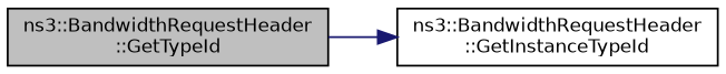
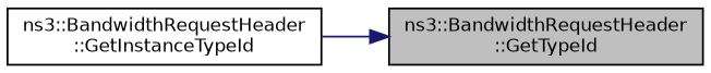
  digraph {
    rankdir=RL
    node [color=black fontname=Helvetica fontsize=10 shape=record style=filled]
    n1 [fillcolor=grey75 fontcolor=black height=0.2 label="ns3::BandwidthRequestHeader\l::GetTypeId" width=0.4]
    n2 [fillcolor=white height=0.2 label="ns3::BandwidthRequestHeader\l::GetInstanceTypeId" width=0.4]
-   n2 -> n1 [color=midnightblue dir=back fontname=Helvetica fontsize=10 labelfontname=Helvetica labelfontsize=10 style=solid]
+   n1 -> n2 [color=midnightblue dir=back fontname=Helvetica fontsize=10 labelfontname=Helvetica labelfontsize=10 style=solid]
  }
